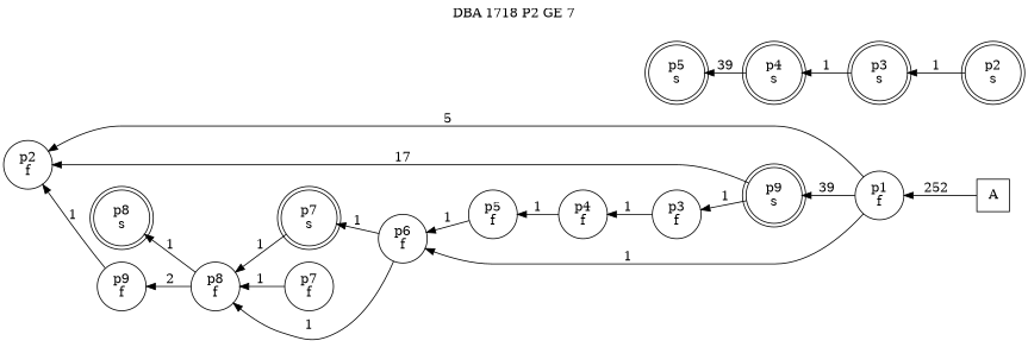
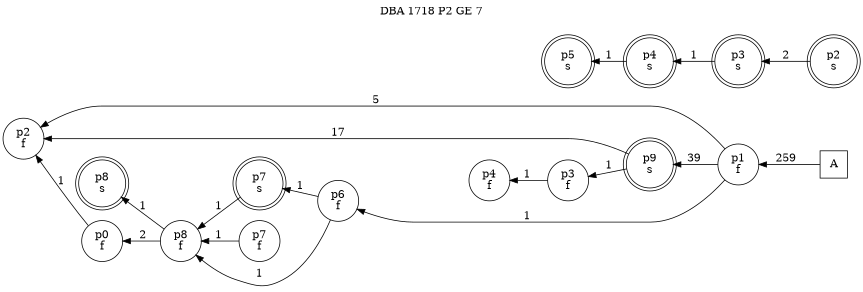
  digraph {
    label=" DBA 1718 P2 GE 7 "
    labelloc=tl
    rankdir=RL
    node [shape=circle]
    n1 [label=A shape=square]
    n2 [label="p1\nf"]
    n3 [label="p9\ns" shape=doublecircle]
    n4 [label="p2\nf"]
    n5 [label="p6\nf"]
    n6 [label="p3\nf"]
    n7 [label="p7\ns" shape=doublecircle]
    n8 [label="p8\nf"]
    n9 [label="p4\nf"]
    n10 [label="p2\ns" shape=doublecircle]
    n11 [label="p3\ns" shape=doublecircle]
-   n12 [label="p5\nf"]
    n13 [label="p7\nf"]
-   n14 [label="p9\nf"]
+   n14 [label="p0\nf"]
    n15 [label="p8\ns" shape=doublecircle]
    n16 [label="p4\ns" shape=doublecircle]
    n17 [label="p5\ns" shape=doublecircle]
-   n1 -> n2 [label=252]
+   n1 -> n2 [label=259]
    n2 -> n3 [label=39]
    n2 -> n4 [label=5]
    n2 -> n5 [label=1]
    n3 -> n4 [label=17]
    n3 -> n6 [label=1]
    n5 -> n7 [label=1]
    n5 -> n8 [label=1]
    n6 -> n9 [label=1]
    n7 -> n8 [label=1]
    n8 -> n14 [label=2]
    n8 -> n15 [label=1]
-   n9 -> n12 [label=1]
-   n10 -> n11 [label=1]
+   n10 -> n11 [label=2]
    n11 -> n16 [label=1]
-   n12 -> n5 [label=1]
    n13 -> n8 [label=1]
    n14 -> n4 [label=1]
-   n16 -> n17 [label=39]
+   n16 -> n17 [label=1]
  }
